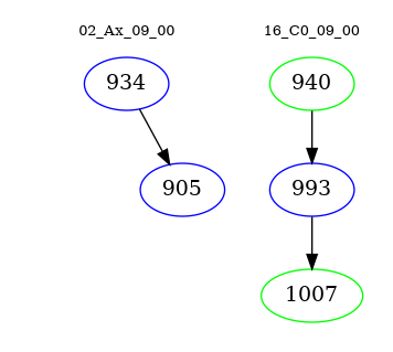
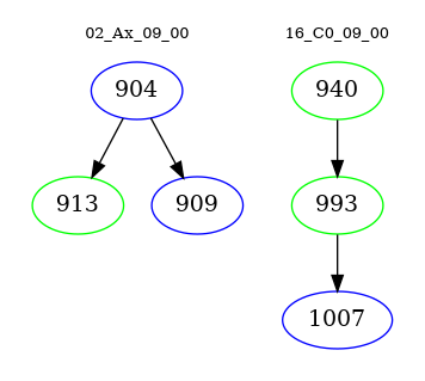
  digraph {
    node [color=blue]
    edge [color=black]
-   n1 [label=934]
-   n3 [label=905]
-   n4 [label=993]
+   n1 [label=904]
+   n2 [color=green label=913]
+   n3 [label=909]
+   n4 [color=green label=993]
    n5 [color=green label=940]
-   n6 [color=green label=1007]
+   n6 [label=1007]
    subgraph cluster_1 {
      color=white
      fontsize=10
      label="02_Ax_09_00"
      n1
+     n2
      n3
    }
    subgraph cluster_2 {
      color=white
      fontsize=10
      label="16_C0_09_00"
      n4
      n5
      n6
    }
+   n1 -> n2
    n1 -> n3
    n4 -> n6
    n5 -> n4
  }
